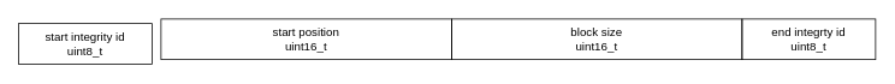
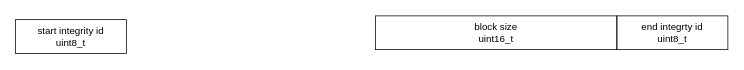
  <mxCell id="0" />
  <mxCell id="1" parent="0" />
  <mxCell id="2" value="start integrity id&lt;div&gt;uint8_t&lt;/div&gt;" style="text;html=1;align=center;verticalAlign=middle;whiteSpace=wrap;rounded=0;strokeColor=default;fontSize=13;" parent="1" vertex="1"><mxGeometry x="20" y="25.5" width="148" height="45" as="geometry" /></mxCell>
  <mxCell id="3" value="&lt;span style=&quot;color: rgb(0, 0, 0);&quot;&gt;end integrty id&lt;/span&gt;&lt;div&gt;uint8_t&lt;/div&gt;" style="text;html=1;align=center;verticalAlign=middle;whiteSpace=wrap;rounded=0;strokeColor=default;fontSize=13;" parent="1" vertex="1"><mxGeometry x="822" y="20.5" width="148" height="45" as="geometry" /></mxCell>
- <mxCell id="4" value="&lt;span style=&quot;color: rgb(0, 0, 0);&quot;&gt;start position&lt;/span&gt;&lt;div&gt;uint16_t&lt;/div&gt;" style="text;html=1;align=center;verticalAlign=middle;whiteSpace=wrap;rounded=0;strokeColor=default;fontSize=13;" parent="1" vertex="1"><mxGeometry x="178" y="20.5" width="322" height="45" as="geometry" /></mxCell>
  <mxCell id="5" value="&lt;span style=&quot;color: rgb(0, 0, 0);&quot;&gt;block size&lt;/span&gt;&lt;div&gt;uint16_t&lt;/div&gt;" style="text;html=1;align=center;verticalAlign=middle;whiteSpace=wrap;rounded=0;strokeColor=default;fontSize=13;" vertex="1" parent="1"><mxGeometry x="500" y="20.5" width="322" height="45" as="geometry" /></mxCell>
